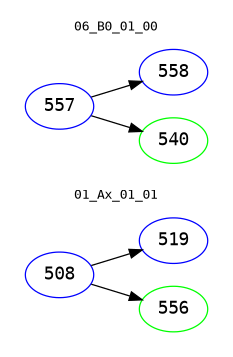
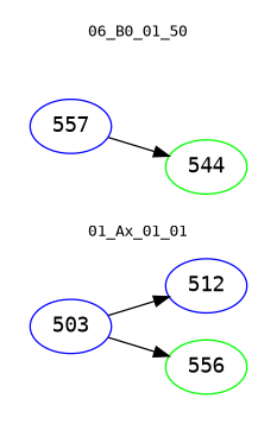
  digraph {
    fontname="DejaVu Sans Mono"
    rankdir=LR
    node [color=blue fontname="DejaVu Sans Mono"]
    edge [color=black fontname="DejaVu Sans Mono"]
-   n1 [label=508]
+   n1 [label=503]
    n2 [color=green label=556]
-   n3 [label=519]
+   n3 [label=512]
    n4 [label=557]
-   n5 [color=green label=540]
-   n6 [label=558]
+   n5 [color=green label=544]
    subgraph cluster_1 {
      color=white
      fontsize=10
      label="01_Ax_01_01"
      n1
      n2
      n3
    }
    subgraph cluster_2 {
      color=white
      fontsize=10
-     label="06_B0_01_00"
+     label="06_B0_01_50"
      n4
      n5
-     n6
    }
    n1 -> n2
    n1 -> n3
    n4 -> n5
-   n4 -> n6
  }
